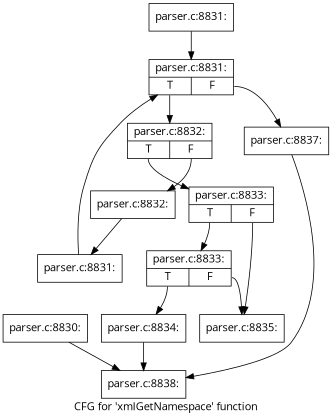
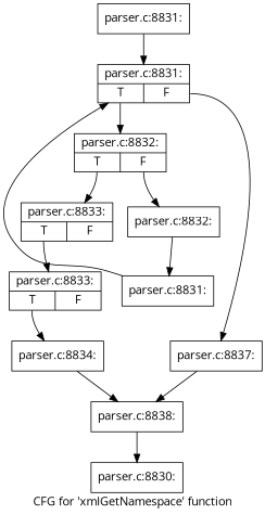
  digraph {
    fontname="Open Sans"
    label="CFG for 'xmlGetNamespace' function"
    node [fontname="Open Sans" shape=record]
    edge [fontname="Open Sans"]
    n1 [label="{parser.c:8830:}"]
    n2 [label="{parser.c:8838:}"]
    n3 [label="{parser.c:8831:}"]
    n4 [label="{parser.c:8831:|{<s0>T|<s1>F}}"]
    n5 [label="{parser.c:8832:|{<s0>T|<s1>F}}"]
    n6 [label="{parser.c:8837:}"]
    n7 [label="{parser.c:8833:|{<s0>T|<s1>F}}"]
    n8 [label="{parser.c:8832:}"]
    n9 [label="{parser.c:8833:|{<s0>T|<s1>F}}"]
-   n10 [label="{parser.c:8835:}"]
    n11 [label="{parser.c:8831:}"]
    n12 [label="{parser.c:8834:}"]
-   n1 -> n2
+   n2 -> n1
    n3 -> n4
    n4 -> n5 [tailport=s0]
    n4 -> n6 [tailport=s1]
    n5 -> n7 [tailport=s0]
    n5 -> n8 [tailport=s1]
    n6 -> n2
    n7 -> n9 [tailport=s0]
-   n7 -> n10 [tailport=s1]
    n8 -> n11
-   n9 -> n10 [tailport=s1]
    n9 -> n12 [tailport=s0]
    n11 -> n4
    n12 -> n2
  }
